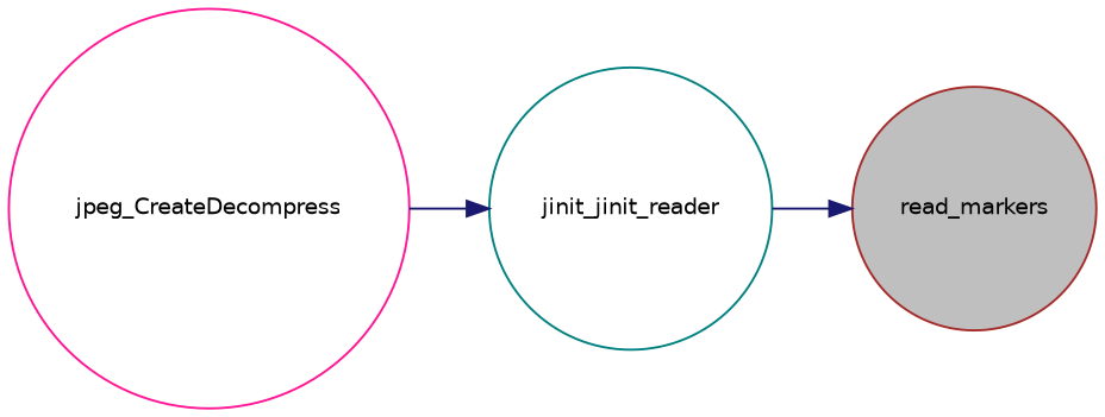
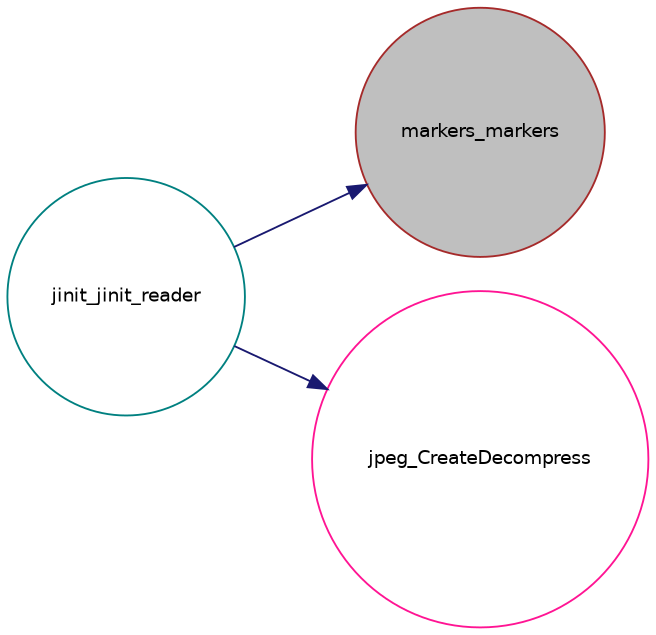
  digraph {
    rankdir=RL
    node [fontname=Helvetica fontsize=10 shape=circle]
    edge [color=midnightblue dir=back fontname=Helvetica fontsize=10 labelfontname=Helvetica labelfontsize=10 style=solid]
-   n1 [color=brown fillcolor=grey75 fontcolor=black height=0.2 label=read_markers style=filled width=0.4]
+   n1 [color=brown fillcolor=grey75 fontcolor=black height=0.2 label=markers_markers style=filled width=0.4]
    n2 [color=teal height=0.2 label=jinit_jinit_reader width=0.4]
    n3 [color=deeppink height=0.2 label=jpeg_CreateDecompress width=0.4]
    n1 -> n2
-   n2 -> n3
+   n3 -> n2
  }
